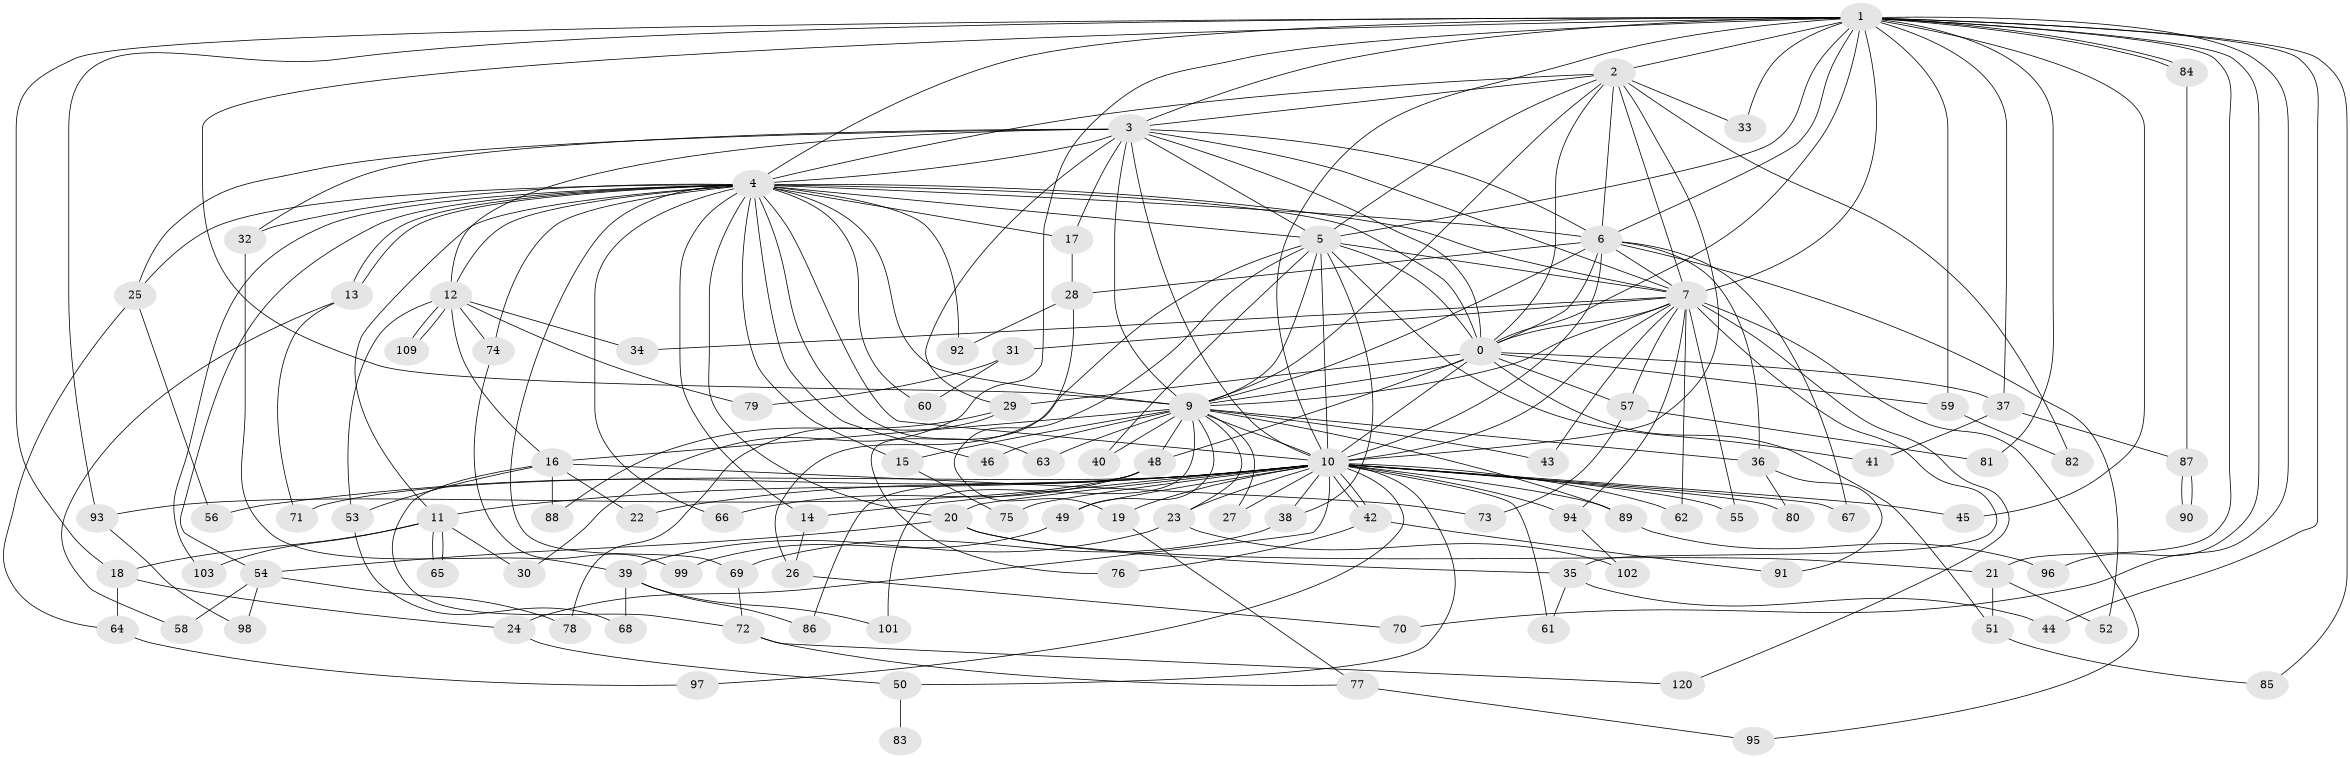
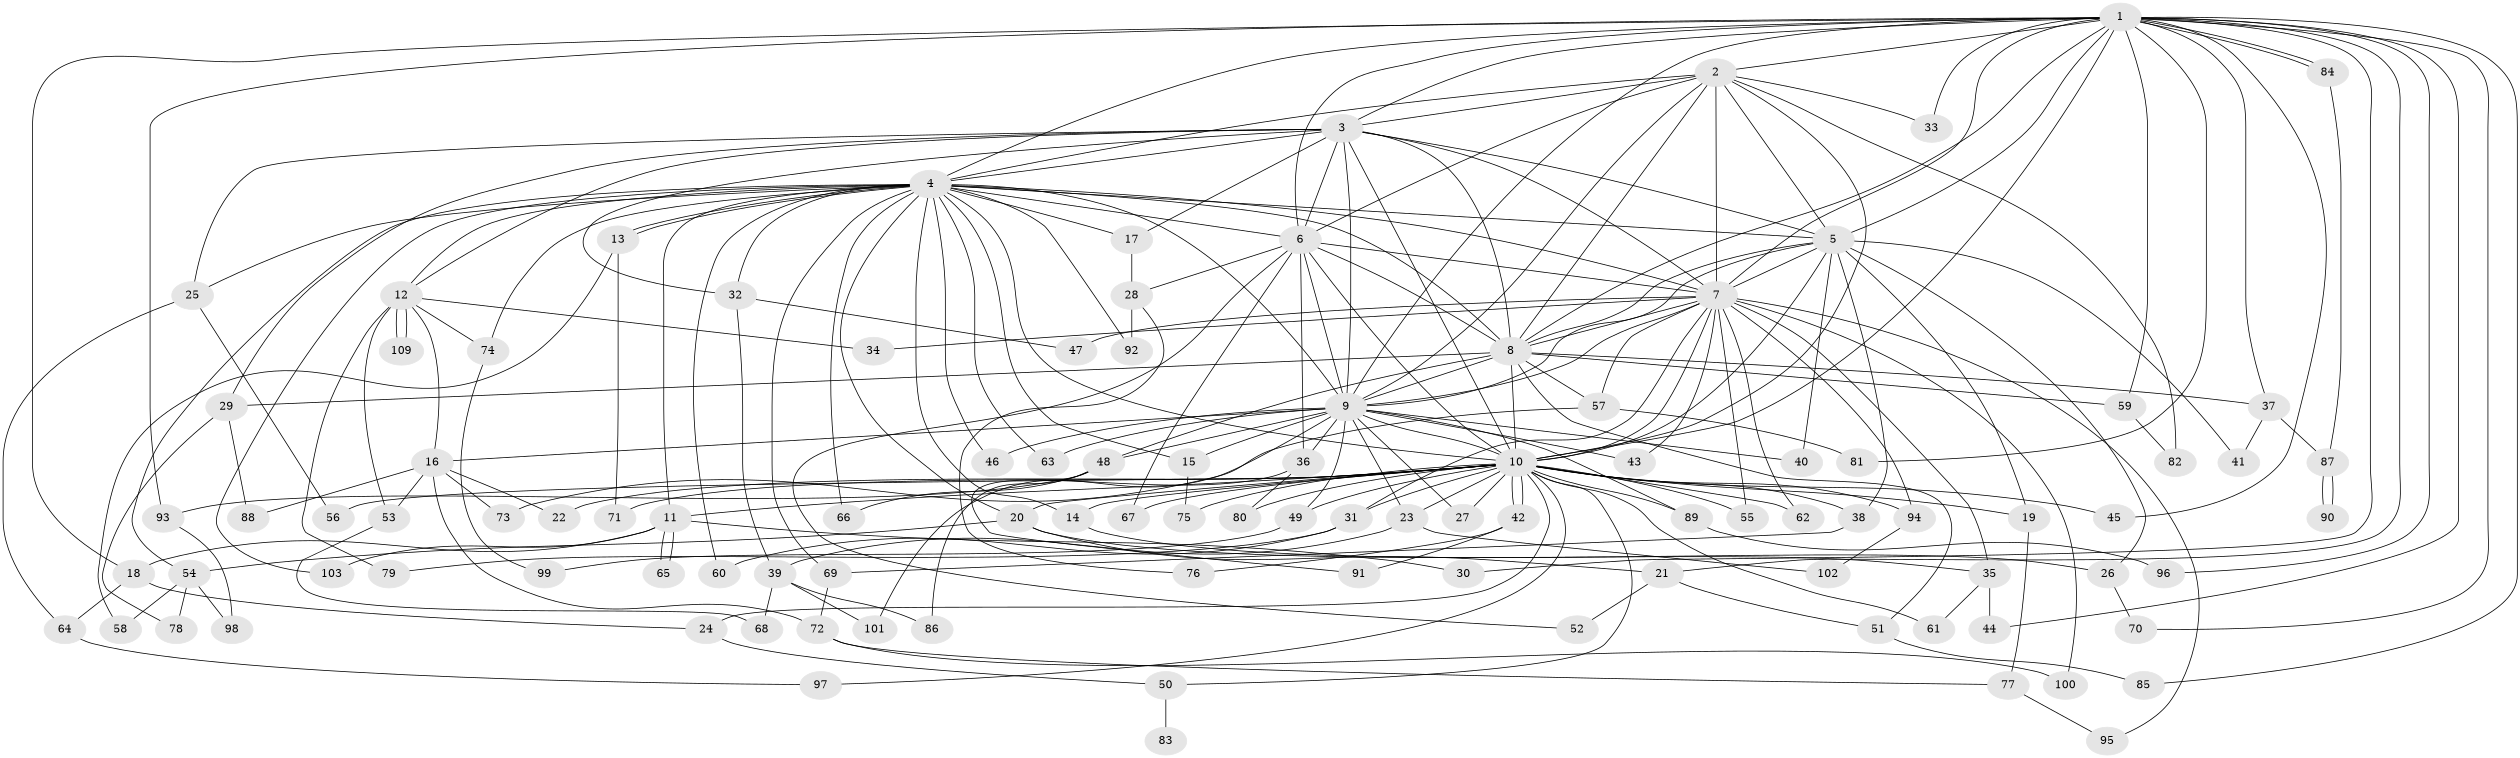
  graph {
    node [color=gray90 style=filled]
    1
    2
    3
    4
    5
    6
    7
-   8 [label=0]
+   8
    9
    10
    18
    21
    30
    33
    37
    44
    45
    59
    70
    81
    84
    85
    93
    96
    82
    12
    17
    25
    29
    32
    11
    13
    14
    15
    20
    46
    54
    60
    63
    66
    69
    74
    92
    103
    19
    26
    38
    40
    41
    28
    36
    52
    67
    31
    34
    35
    43
+   47
    55
    57
    62
    94
    95
-   100 [label=120]
+   100
    48
    51
    16
    23
    27
    49
    89
    101
    22
    24
    42
    50
    56
    61
    71
    75
    80
    97
    64
    87
    98
    53
    79
    n88 [label=109]
    88
    78
    39
    65
    58
    72
    99
    77
    76
    91
    73
    102
    86
    83
    68
    90
    1 -- 2
    1 -- 3
    1 -- 4
    1 -- 5
    1 -- 6
    1 -- 7
    1 -- 8
    1 -- 9
    1 -- 10
    1 -- 18
    1 -- 21
    1 -- 30
    1 -- 33
    1 -- 37
    1 -- 44
    1 -- 45
    1 -- 59
    1 -- 70
    1 -- 81
    1 -- 84
    1 -- 84
    1 -- 85
    1 -- 93
    1 -- 96
    2 -- 3
    2 -- 4
    2 -- 5
    2 -- 6
    2 -- 7
    2 -- 8
    2 -- 9
    2 -- 10
    2 -- 33
    2 -- 82
    3 -- 4
    3 -- 5
    3 -- 6
    3 -- 7
    3 -- 8
    3 -- 9
    3 -- 10
    3 -- 12
    3 -- 17
    3 -- 25
    3 -- 29
    3 -- 32
    4 -- 5
    4 -- 6
    4 -- 7
    4 -- 8
    4 -- 9
    4 -- 10
    4 -- 12
    4 -- 17
    4 -- 25
    4 -- 32
    4 -- 11
    4 -- 13
    4 -- 13
    4 -- 14
    4 -- 15
    4 -- 20
    4 -- 46
    4 -- 54
    4 -- 60
    4 -- 63
    4 -- 66
    4 -- 69
    4 -- 74
    4 -- 92
    4 -- 103
    5 -- 7
    5 -- 8
    5 -- 9
    5 -- 10
    5 -- 19
    5 -- 26
    5 -- 38
    5 -- 40
    5 -- 41
    6 -- 7
    6 -- 8
    6 -- 9
    6 -- 10
    6 -- 28
    6 -- 36
    6 -- 52
    6 -- 67
    7 -- 8
    7 -- 9
    7 -- 10
    7 -- 31
    7 -- 34
    7 -- 35
    7 -- 43
+   7 -- 47
    7 -- 55
    7 -- 57
    7 -- 62
    7 -- 94
    7 -- 95
    7 -- 100
    8 -- 9
    8 -- 10
    8 -- 37
    8 -- 59
    8 -- 29
    8 -- 57
    8 -- 48
    8 -- 51
    9 -- 10
    9 -- 15
    9 -- 46
    9 -- 63
    9 -- 40
    9 -- 36
    9 -- 43
    9 -- 48
    9 -- 16
    9 -- 23
    9 -- 27
    9 -- 49
    9 -- 89
    9 -- 101
    10 -- 45
    10 -- 11
    10 -- 14
    10 -- 20
    10 -- 19
    10 -- 38
    10 -- 67
+   10 -- 31
    10 -- 55
    10 -- 62
    10 -- 94
    10 -- 23
    10 -- 27
    10 -- 49
    10 -- 89
    10 -- 22
    10 -- 24
    10 -- 42
    10 -- 42
    10 -- 50
    10 -- 56
    10 -- 61
    10 -- 71
    10 -- 75
    10 -- 80
    10 -- 97
    18 -- 24
    18 -- 64
    21 -- 52
    21 -- 51
    37 -- 41
    37 -- 87
    59 -- 82
    84 -- 87
    93 -- 98
    12 -- 74
    12 -- 34
    12 -- 16
    12 -- 53
    12 -- 79
    12 -- n88
    12 -- n88
    17 -- 28
    25 -- 56
    25 -- 64
    29 -- 88
    29 -- 78
+   32 -- 47
    32 -- 39
    11 -- 18
    11 -- 30
    11 -- 103
    11 -- 65
    11 -- 65
    13 -- 71
    13 -- 58
    14 -- 26
    15 -- 75
    20 -- 21
    20 -- 54
    20 -- 35
    54 -- 98
    54 -- 78
    54 -- 58
    69 -- 72
    74 -- 99
    19 -- 77
    26 -- 70
    38 -- 69
    28 -- 92
    28 -- 76
    36 -- 80
    36 -- 91
    31 -- 60
    31 -- 79
    35 -- 44
    35 -- 61
    57 -- 81
    57 -- 73
    94 -- 102
    48 -- 93
    48 -- 66
    48 -- 86
    51 -- 85
    16 -- 22
    16 -- 53
    16 -- 88
    16 -- 72
    16 -- 73
    23 -- 39
    23 -- 102
    49 -- 99
    89 -- 96
    24 -- 50
    42 -- 76
    42 -- 91
    50 -- 83
    64 -- 97
    87 -- 90
    87 -- 90
    53 -- 68
    39 -- 101
    39 -- 86
    39 -- 68
    72 -- 100
    72 -- 77
    77 -- 95
  }
